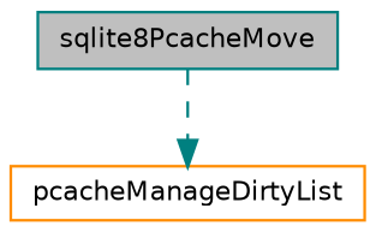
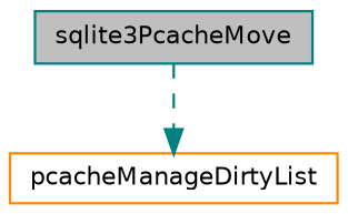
  digraph {
    rankdir=TB
    fontname="DejaVu Sans"
    node [fontname="DejaVu Sans" fontsize=10 shape=record style=filled]
-   n1 [color=teal fillcolor=grey75 fontcolor=black height=0.2 label=sqlite8PcacheMove width=0.4]
+   n1 [color=teal fillcolor=grey75 fontcolor=black height=0.2 label=sqlite3PcacheMove width=0.4]
    n2 [color=darkorange fillcolor=white height=0.2 label=pcacheManageDirtyList width=0.4]
    n1 -> n2 [color=teal fontname="DejaVu Sans" fontsize=10 labelfontname=FreeSans labelfontsize=10 style=dashed]
  }
